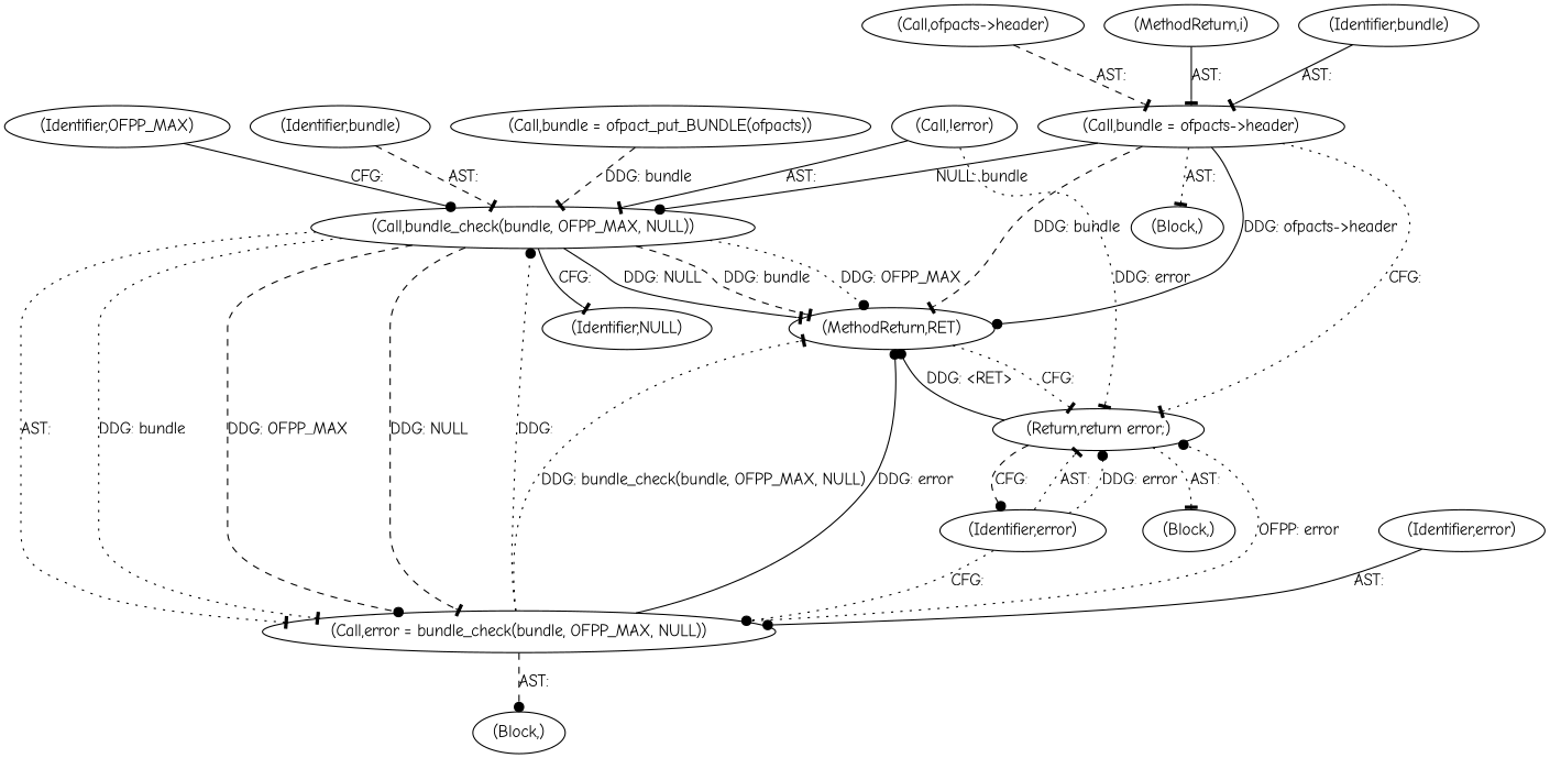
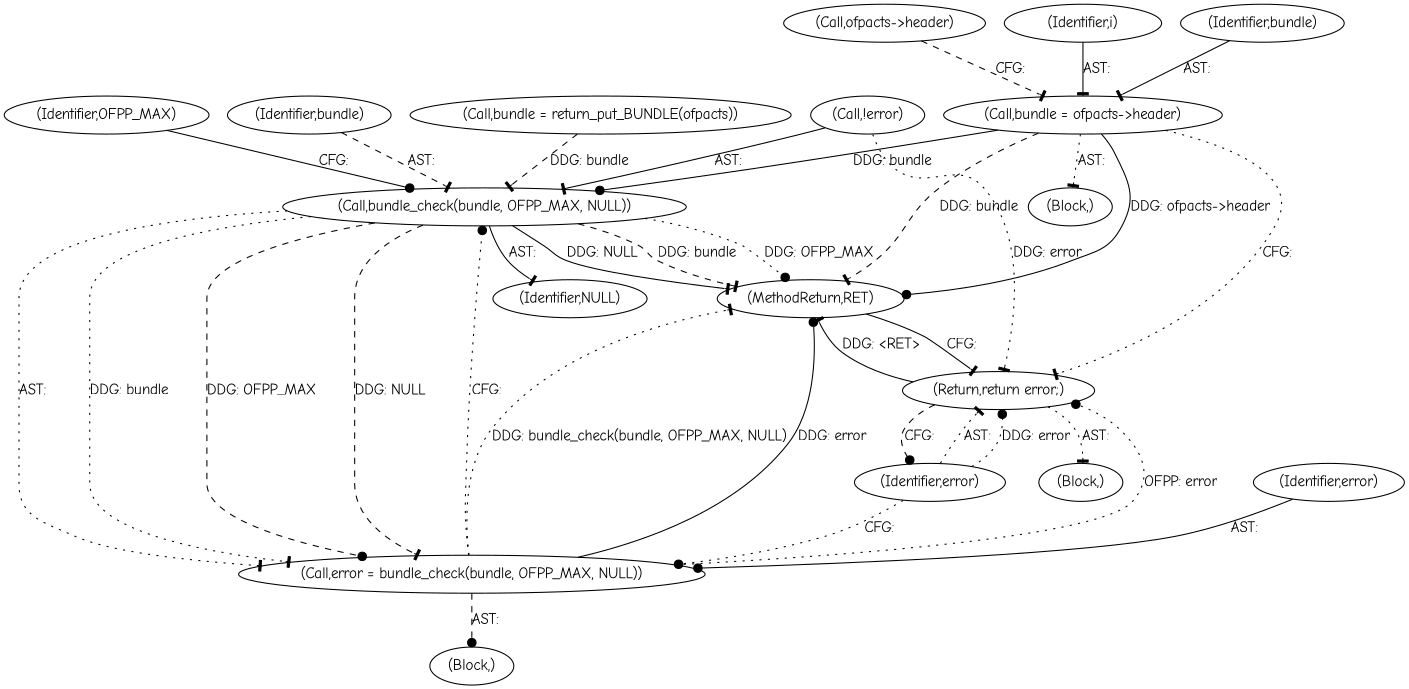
  digraph {
    fontname="Comic Neue"
    node [fontname="Comic Neue"]
    edge [arrowhead=tee fontname="Comic Neue" style=dotted]
    n1 [label="(Call,bundle = ofpacts->header)"]
    n2 [label="(Call,bundle_check(bundle, OFPP_MAX, NULL))"]
    n3 [label="(MethodReturn,RET)"]
    n4 [label="(Block,)"]
    n5 [label="(Return,return error;)"]
    n6 [label="(Call,error = bundle_check(bundle, OFPP_MAX, NULL))"]
    n7 [label="(Identifier,NULL)"]
    n8 [label="(Call,ofpacts->header)"]
    n9 [label="(Block,)"]
    n10 [label="(Block,)"]
    n11 [label="(Identifier,error)"]
    n12 [label="(Identifier,error)"]
    n13 [label="(Identifier,OFPP_MAX)"]
    n14 [label="(Call,!error)"]
    n15 [label="(Identifier,bundle)"]
-   n16 [label="(Call,bundle = ofpact_put_BUNDLE(ofpacts))"]
-   n17 [label="(MethodReturn,i)"]
+   n16 [label="(Call,bundle = return_put_BUNDLE(ofpacts))"]
+   n17 [label="(Identifier,i)"]
    n18 [label="(Identifier,bundle)"]
-   n1 -> n2 [arrowhead=dot label="NULL: bundle" style=solid]
+   n1 -> n2 [arrowhead=dot label="DDG: bundle" style=solid]
    n1 -> n3 [arrowhead=dot label="DDG: ofpacts->header" style=solid]
    n1 -> n3 [label="DDG: bundle" style=dashed]
    n1 -> n4 [label="AST: "]
    n1 -> n5 [label="CFG: "]
    n2 -> n3 [arrowhead=dot label="DDG: OFPP_MAX"]
    n2 -> n3 [label="DDG: NULL" style=solid]
    n2 -> n3 [label="DDG: bundle" style=dashed]
    n2 -> n6 [label="AST: "]
    n2 -> n6 [label="DDG: bundle"]
    n2 -> n6 [arrowhead=dot label="DDG: OFPP_MAX" style=dashed]
    n2 -> n6 [label="DDG: NULL" style=dashed]
-   n2 -> n7 [label="CFG: " style=solid]
-   n3 -> n5 [label="CFG: "]
-   n5 -> n3 [arrowhead=dot label="DDG: <RET>" style=solid]
+   n2 -> n7 [label="AST: " style=solid]
+   n3 -> n5 [label="CFG: " style=solid]
+   n5 -> n3 [label="DDG: <RET>" style=solid]
    n5 -> n10 [label="AST: "]
    n5 -> n11 [arrowhead=dot label="CFG: " style=dashed]
-   n6 -> n2 [arrowhead=dot label="DDG: "]
+   n6 -> n2 [arrowhead=dot label="CFG: "]
    n6 -> n3 [label="DDG: bundle_check(bundle, OFPP_MAX, NULL)"]
    n6 -> n3 [arrowhead=dot label="DDG: error" style=solid]
    n6 -> n5 [arrowhead=dot label="OFPP: error"]
    n6 -> n9 [arrowhead=dot label="AST: " style=dashed]
-   n8 -> n1 [label="AST: " style=dashed]
+   n8 -> n1 [label="CFG: " style=dashed]
    n11 -> n5 [label="AST: "]
    n11 -> n5 [arrowhead=dot label="DDG: error"]
    n11 -> n6 [arrowhead=dot label="CFG: "]
    n12 -> n6 [arrowhead=dot label="AST: " style=solid]
    n13 -> n2 [arrowhead=dot label="CFG: " style=solid]
    n14 -> n2 [label="AST: " style=solid]
    n14 -> n5 [label="DDG: error"]
    n15 -> n2 [label="AST: " style=dashed]
    n16 -> n2 [label="DDG: bundle" style=dashed]
    n17 -> n1 [label="AST: " style=solid]
    n18 -> n1 [label="AST: " style=solid]
  }
